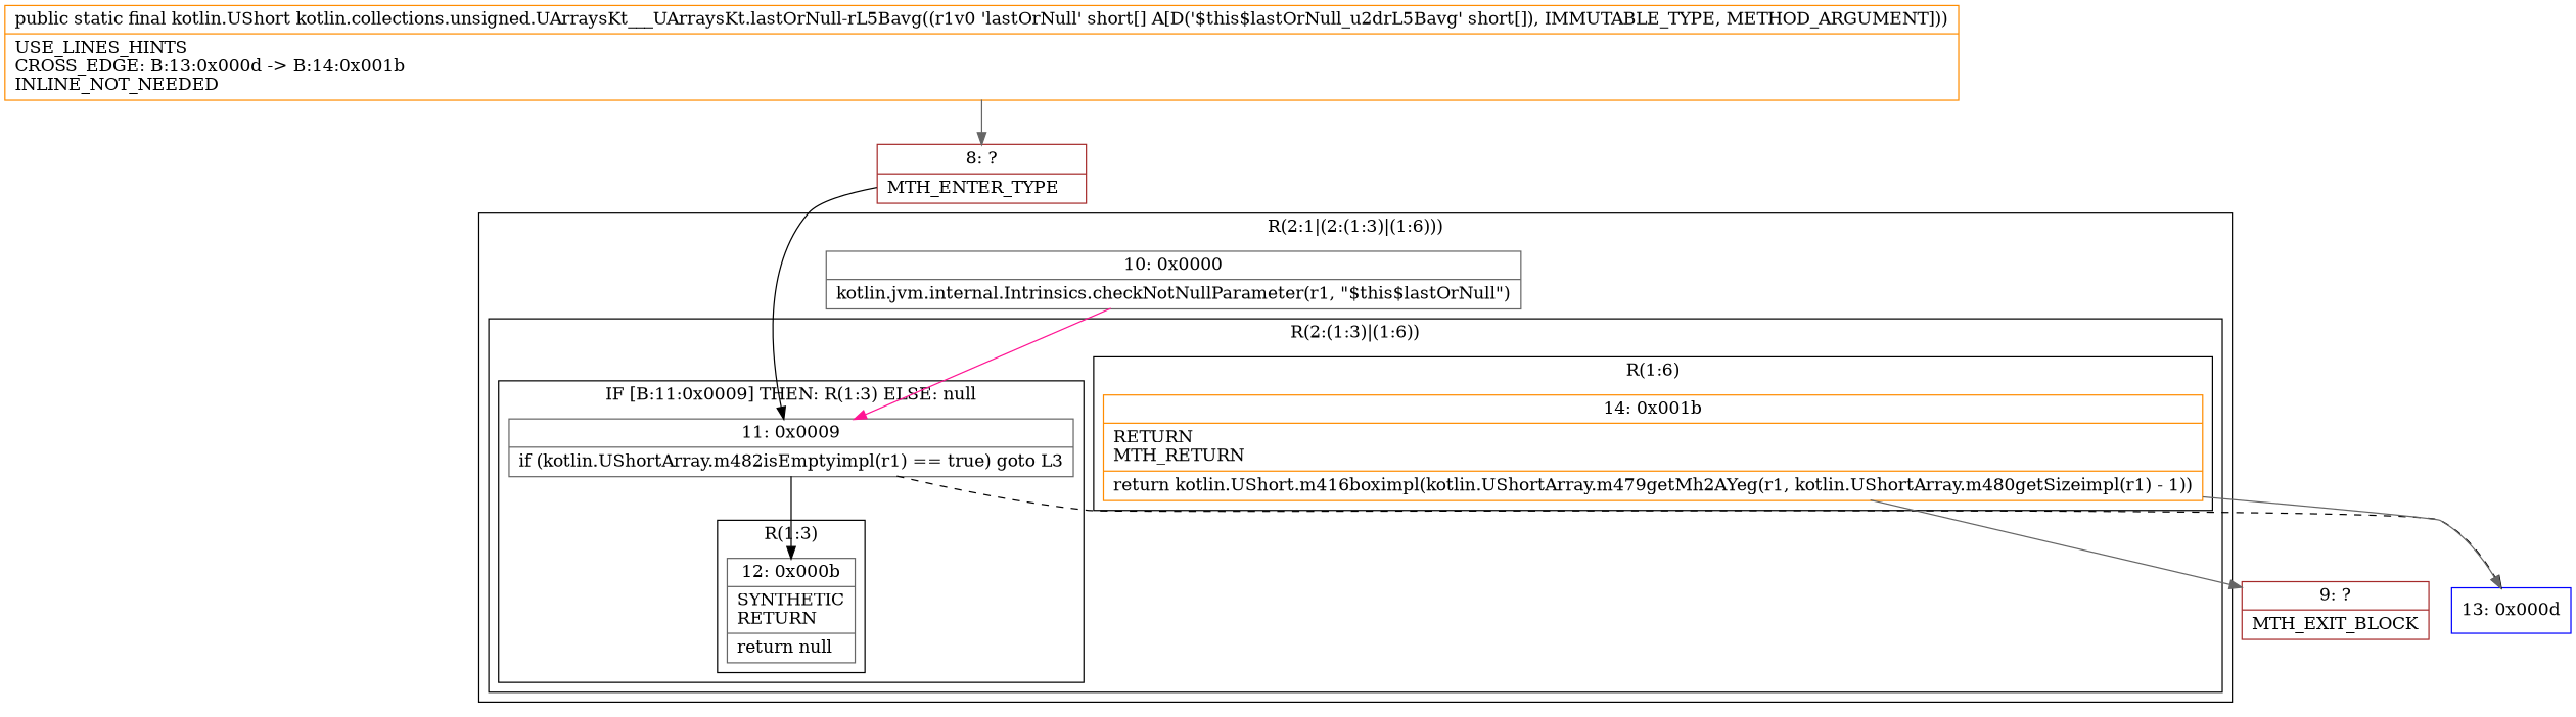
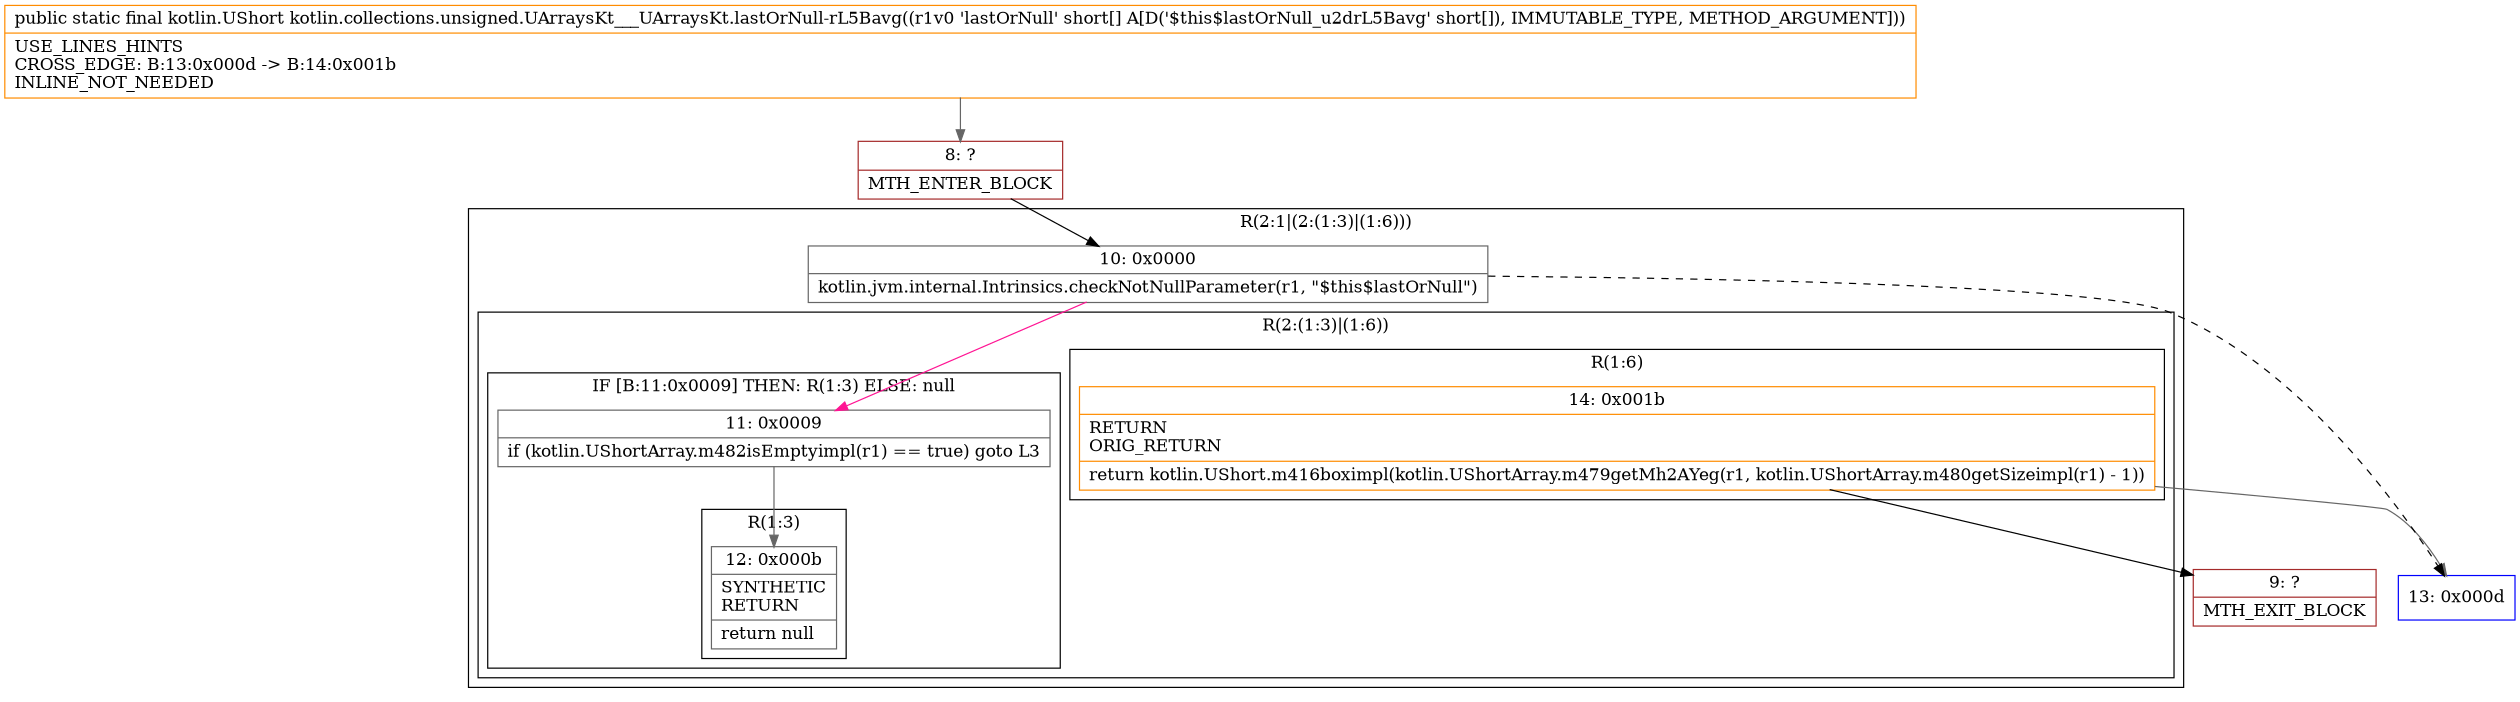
  digraph {
    node [color=gray40 shape=record]
    edge [color=black]
    n1 [label="{12\:\ 0x000b|SYNTHETIC\lRETURN\l|return null\l}"]
    n2 [label="{11\:\ 0x0009|if (kotlin.UShortArray.m482isEmptyimpl(r1) == true) goto L3\l}"]
-   n3 [color=darkorange label="{14\:\ 0x001b|RETURN\lMTH_RETURN\l|return kotlin.UShort.m416boximpl(kotlin.UShortArray.m479getMh2AYeg(r1, kotlin.UShortArray.m480getSizeimpl(r1) \- 1))\l}"]
+   n3 [color=darkorange label="{14\:\ 0x001b|RETURN\lORIG_RETURN\l|return kotlin.UShort.m416boximpl(kotlin.UShortArray.m479getMh2AYeg(r1, kotlin.UShortArray.m480getSizeimpl(r1) \- 1))\l}"]
    n4 [label="{10\:\ 0x0000|kotlin.jvm.internal.Intrinsics.checkNotNullParameter(r1, \"$this$lastOrNull\")\l}"]
    n5 [color=blue label="{13\:\ 0x000d}"]
    n6 [color=brown label="{9\:\ ?|MTH_EXIT_BLOCK\l}"]
-   n7 [color=brown label="{8\:\ ?|MTH_ENTER_TYPE\l}"]
+   n7 [color=brown label="{8\:\ ?|MTH_ENTER_BLOCK\l}"]
    n8 [color=darkorange label="{public static final kotlin.UShort kotlin.collections.unsigned.UArraysKt___UArraysKt.lastOrNull\-rL5Bavg((r1v0 'lastOrNull' short[] A[D('$this$lastOrNull_u2drL5Bavg' short[]), IMMUTABLE_TYPE, METHOD_ARGUMENT]))  | USE_LINES_HINTS\lCROSS_EDGE: B:13:0x000d \-\> B:14:0x001b\lINLINE_NOT_NEEDED\l}"]
    subgraph cluster_1 {
      label="R(2:1|(2:(1:3)|(1:6)))"
      n4
      subgraph cluster_2 {
        label="R(2:(1:3)|(1:6))"
        subgraph cluster_3 {
          label="IF [B:11:0x0009] THEN: R(1:3) ELSE: null"
          n2
          subgraph cluster_4 {
            label="R(1:3)"
            n1
          }
        }
        subgraph cluster_5 {
          label="R(1:6)"
          n3
        }
      }
    }
-   n2 -> n1
-   n2 -> n5 [style=dashed]
+   n2 -> n1 [color=gray40]
+   n4 -> n5 [style=dashed]
    n3 -> n5 [color=gray40]
-   n3 -> n6 [color=gray40]
+   n3 -> n6
    n4 -> n2 [color=deeppink]
-   n7 -> n2
+   n7 -> n4
    n8 -> n7 [color=gray40]
  }
